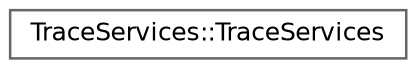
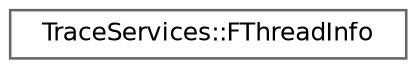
  digraph {
    rankdir=LR
-   n1 [color=grey40 fillcolor=white fontname=Helvetica fontsize=10 height=0.2 label="TraceServices::TraceServices" shape=box style=filled width=0.4]
+   n1 [color=grey40 fillcolor=white fontname=Helvetica fontsize=10 height=0.2 label="TraceServices::FThreadInfo" shape=box style=filled width=0.4]
  }
